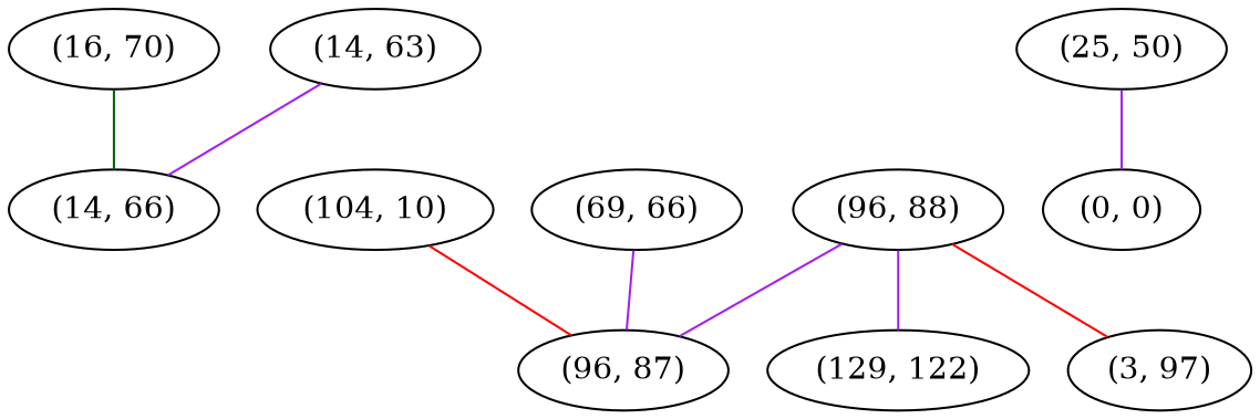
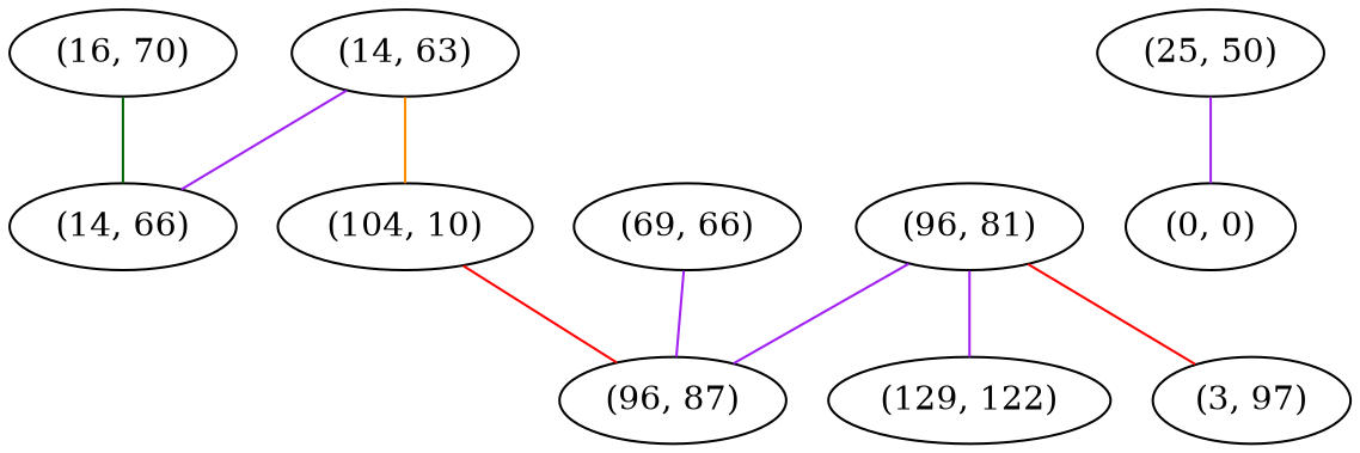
  graph {
    edge [color=purple weight=1]
    "(16, 70)"
    "(14, 66)"
-   "(96, 88)"
+   "(96, 88)" [label="(96, 81)"]
    "(129, 122)"
    "(3, 97)"
    "(96, 87)"
    "(14, 63)"
    "(104, 10)"
    "(25, 50)"
    "(0, 0)"
    "(69, 66)"
    "(16, 70)" -- "(14, 66)" [color=darkgreen]
    "(96, 88)" -- "(129, 122)"
    "(96, 88)" -- "(3, 97)" [color=red]
    "(96, 88)" -- "(96, 87)"
    "(14, 63)" -- "(14, 66)"
+   "(14, 63)" -- "(104, 10)" [color=darkorange weight=2]
    "(104, 10)" -- "(96, 87)" [color=red]
    "(25, 50)" -- "(0, 0)" [weight=4]
    "(69, 66)" -- "(96, 87)"
  }
